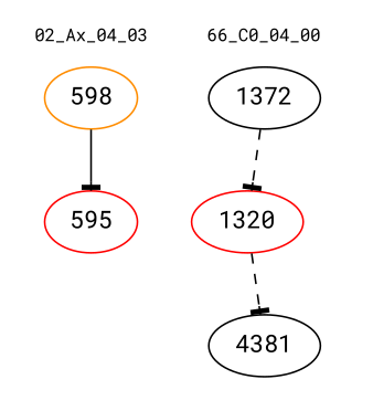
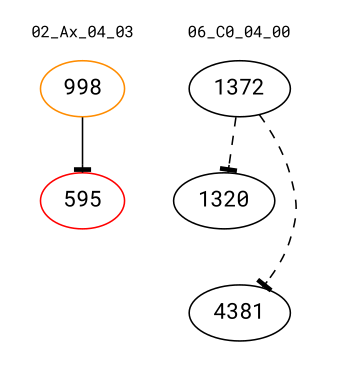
  digraph {
    fontname="Roboto Mono"
    node [color=red fontname="Roboto Mono"]
    edge [arrowhead=tee color=black fontname="Roboto Mono" style=dashed]
-   n1 [color=darkorange label=598]
+   n1 [color=darkorange label=998]
    n2 [label=595]
    n3 [color=black label=1372]
-   n4 [label=1320]
+   n4 [color=black label=1320]
    n5 [color=black label=4381]
    subgraph cluster_1 {
      color=white
      fontsize=10
      label="02_Ax_04_03"
      n1
      n2
    }
    subgraph cluster_2 {
      color=white
      fontsize=10
-     label="66_C0_04_00"
+     label="06_C0_04_00"
      n3
      n4
      n5
    }
    n1 -> n2 [style=solid]
    n3 -> n4
-   n4 -> n5
+   n3 -> n5
  }
